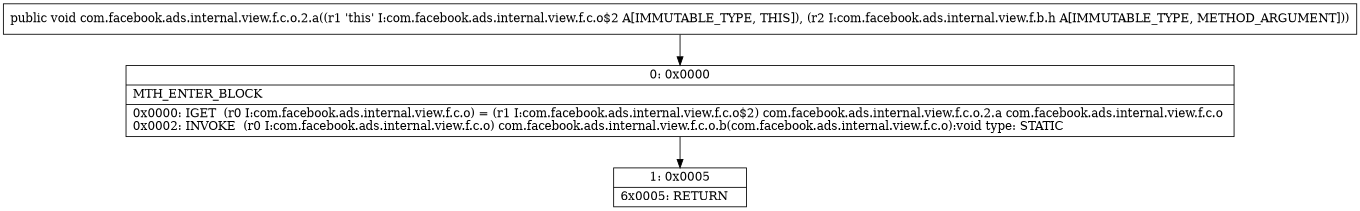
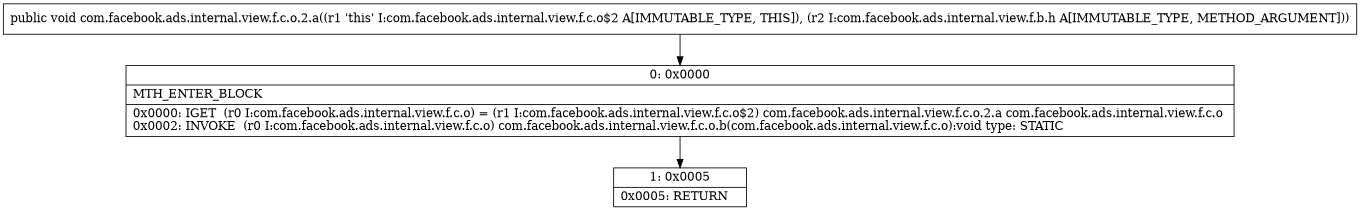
  digraph {
    node [shape=record]
    n1 [label="{0\:\ 0x0000|MTH_ENTER_BLOCK\l|0x0000: IGET  (r0 I:com.facebook.ads.internal.view.f.c.o) = (r1 I:com.facebook.ads.internal.view.f.c.o$2) com.facebook.ads.internal.view.f.c.o.2.a com.facebook.ads.internal.view.f.c.o \l0x0002: INVOKE  (r0 I:com.facebook.ads.internal.view.f.c.o) com.facebook.ads.internal.view.f.c.o.b(com.facebook.ads.internal.view.f.c.o):void type: STATIC \l}"]
-   n2 [label="{1\:\ 0x0005|6x0005: RETURN   \l}"]
+   n2 [label="{1\:\ 0x0005|0x0005: RETURN   \l}"]
    n3 [label="{public void com.facebook.ads.internal.view.f.c.o.2.a((r1 'this' I:com.facebook.ads.internal.view.f.c.o$2 A[IMMUTABLE_TYPE, THIS]), (r2 I:com.facebook.ads.internal.view.f.b.h A[IMMUTABLE_TYPE, METHOD_ARGUMENT])) }"]
    n1 -> n2
    n3 -> n1
  }
